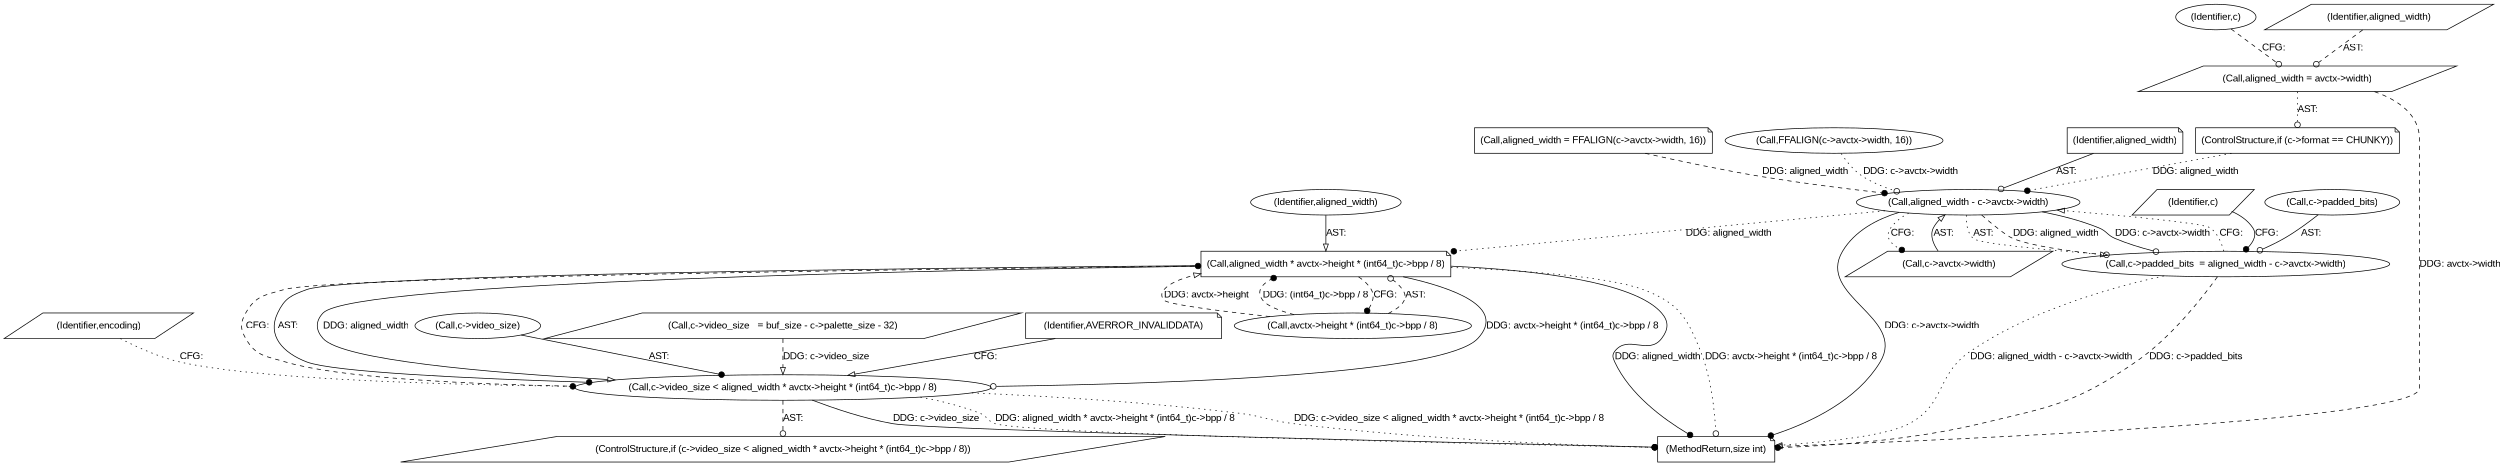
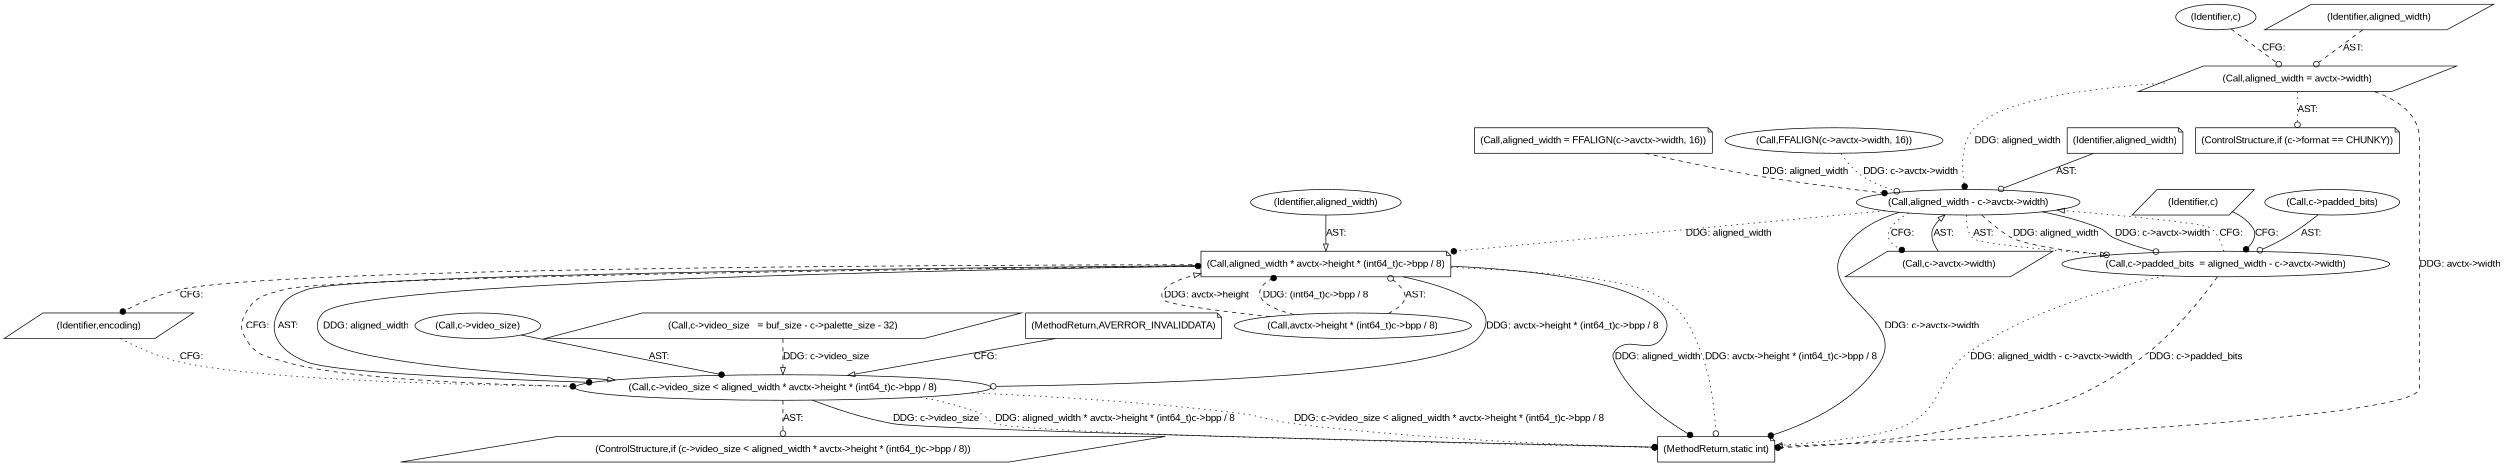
  digraph {
    fontname="Liberation Sans"
    node [fontname="Liberation Sans" shape=ellipse]
    edge [arrowhead=dot fontname="Liberation Sans" style=solid]
    n1 [label="(Call,aligned_width = avctx->width)" shape=parallelogram]
    n2 [label="(Call,aligned_width - c->avctx->width)"]
-   n3 [label="(MethodReturn,size int)" shape=note]
+   n3 [label="(MethodReturn,static int)" shape=note]
    n4 [label="(ControlStructure,if (c->format == CHUNKY))" shape=note]
    n5 [label="(Call,c->padded_bits  = aligned_width - c->avctx->width)"]
    n6 [label="(Call,aligned_width * avctx->height * (int64_t)c->bpp / 8)" shape=note]
    n7 [label="(Call,c->avctx->width)" shape=parallelogram]
    n8 [label="(Call,c->video_size < aligned_width * avctx->height * (int64_t)c->bpp / 8)"]
    n9 [label="(Call,avctx->height * (int64_t)c->bpp / 8)"]
    n10 [label="(ControlStructure,if (c->video_size < aligned_width * avctx->height * (int64_t)c->bpp / 8))" shape=parallelogram]
    n11 [label="(Identifier,aligned_width)"]
    n12 [label="(Identifier,c)" shape=parallelogram]
    n13 [label="(Identifier,c)"]
    n14 [label="(Identifier,encoding)" shape=parallelogram]
    n15 [label="(Identifier,aligned_width)" shape=parallelogram]
    n16 [label="(Call,c->video_size)"]
    n17 [label="(Call,c->video_size   = buf_size - c->palette_size - 32)" shape=parallelogram]
    n18 [label="(Identifier,aligned_width)" shape=note]
-   n19 [label="(Identifier,AVERROR_INVALIDDATA)" shape=note]
+   n19 [label="(MethodReturn,AVERROR_INVALIDDATA)" shape=note]
    n20 [label="(Call,aligned_width = FFALIGN(c->avctx->width, 16))" shape=note]
    n21 [label="(Call,c->padded_bits)"]
    n22 [label="(Call,FFALIGN(c->avctx->width, 16))"]
-   n4 -> n2 [label="DDG: aligned_width" style=dotted]
+   n1 -> n2 [label="DDG: aligned_width" style=dotted]
    n1 -> n3 [arrowhead=onormal label="DDG: avctx->width" style=dashed]
    n1 -> n4 [arrowhead=odot label="AST: " style=dotted]
    n2 -> n3 [label="DDG: c->avctx->width"]
    n2 -> n5 [arrowhead=odot label="AST: " style=dotted]
    n2 -> n5 [arrowhead=onormal label="DDG: aligned_width" style=dashed]
    n2 -> n5 [arrowhead=odot label="DDG: c->avctx->width"]
    n2 -> n6 [label="DDG: aligned_width" style=dotted]
    n2 -> n7 [label="CFG: " style=dotted]
    n5 -> n2 [arrowhead=onormal label="CFG: " style=dotted]
    n5 -> n3 [label="DDG: c->padded_bits" style=dashed]
    n5 -> n3 [arrowhead=onormal label="DDG: aligned_width - c->avctx->width" style=dotted]
    n6 -> n3 [label="DDG: aligned_width"]
    n6 -> n3 [arrowhead=odot label="DDG: avctx->height * (int64_t)c->bpp / 8" style=dotted]
    n6 -> n8 [label="AST: "]
    n6 -> n8 [arrowhead=onormal label="DDG: aligned_width"]
    n6 -> n8 [arrowhead=odot label="DDG: avctx->height * (int64_t)c->bpp / 8"]
-   n6 -> n9 [label="CFG: " style=dashed]
+   n6 -> n14 [label="CFG: " style=dashed]
    n7 -> n2 [arrowhead=onormal label="AST: "]
    n8 -> n3 [label="DDG: c->video_size < aligned_width * avctx->height * (int64_t)c->bpp / 8" style=dotted]
    n8 -> n3 [label="DDG: c->video_size"]
    n8 -> n3 [arrowhead=odot label="DDG: aligned_width * avctx->height * (int64_t)c->bpp / 8" style=dotted]
    n8 -> n6 [label="CFG: " style=dashed]
    n8 -> n10 [arrowhead=odot label="AST: " style=dashed]
    n9 -> n6 [arrowhead=odot label="AST: " style=dashed]
    n9 -> n6 [arrowhead=onormal label="DDG: avctx->height" style=dashed]
    n9 -> n6 [label="DDG: (int64_t)c->bpp / 8" style=dashed]
    n11 -> n6 [arrowhead=onormal label="AST: "]
    n12 -> n5 [label="CFG: "]
    n13 -> n1 [arrowhead=odot label="CFG: " style=dashed]
    n14 -> n8 [label="CFG: " style=dotted]
    n15 -> n1 [arrowhead=odot label="AST: " style=dashed]
    n16 -> n8 [label="AST: "]
    n17 -> n8 [arrowhead=onormal label="DDG: c->video_size" style=dashed]
    n18 -> n2 [arrowhead=odot label="AST: "]
    n19 -> n8 [arrowhead=onormal label="CFG: "]
    n20 -> n2 [label="DDG: aligned_width" style=dashed]
    n21 -> n5 [arrowhead=odot label="AST: "]
    n22 -> n2 [arrowhead=odot label="DDG: c->avctx->width" style=dotted]
  }
